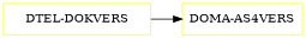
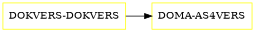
  digraph {
    rankdir=LR
    node [color=yellow shape=box]
-   "DTEL-DOKVERS"
+   "DTEL-DOKVERS" [label="DOKVERS-DOKVERS"]
    "DOMA-AS4VERS"
    "DTEL-DOKVERS" -> "DOMA-AS4VERS"
  }
